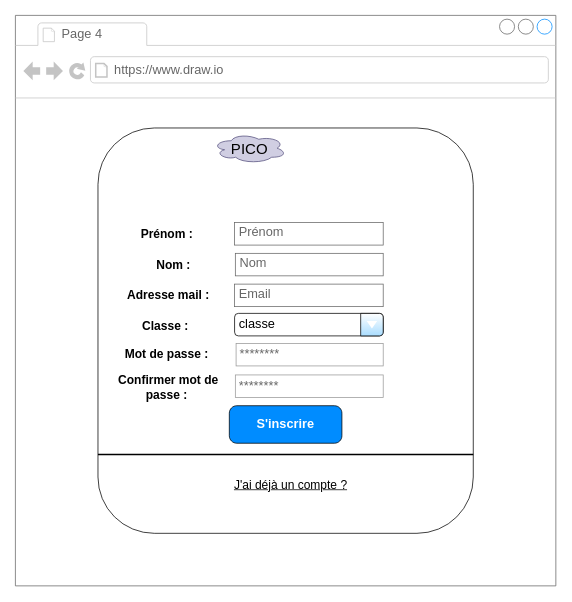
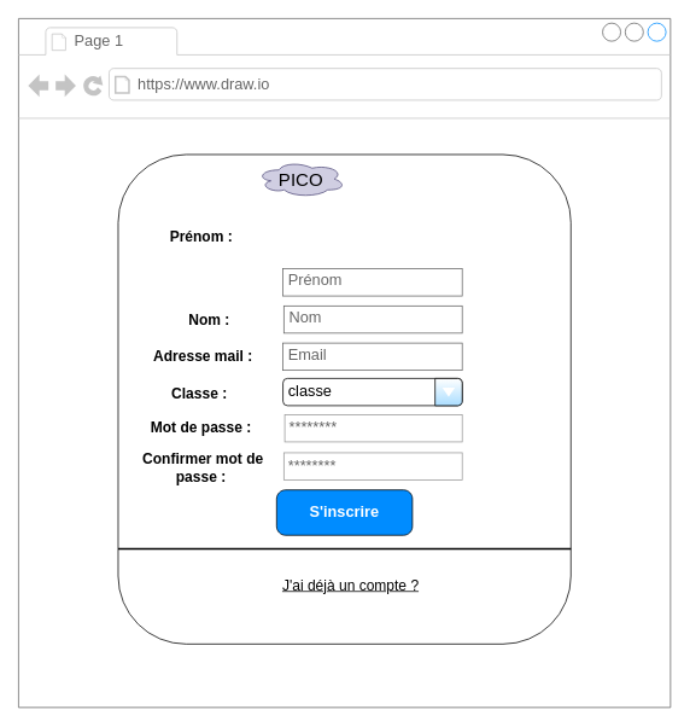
  <mxCell id="0" />
  <mxCell id="1" parent="0" />
  <mxCell id="2" value="" style="strokeWidth=1;shadow=0;dashed=0;align=center;html=1;shape=mxgraph.mockup.containers.browserWindow;rSize=0;strokeColor=#666666;strokeColor2=#008cff;strokeColor3=#c4c4c4;mainText=,;recursiveResize=0;" parent="1" vertex="1"><mxGeometry x="20" y="20" width="720" height="760" as="geometry" /></mxCell>
- <mxCell id="3" value="Page 4" style="strokeWidth=1;shadow=0;dashed=0;align=center;html=1;shape=mxgraph.mockup.containers.anchor;fontSize=17;fontColor=#666666;align=left;whiteSpace=wrap;" parent="2" vertex="1"><mxGeometry x="60" y="12" width="110" height="26" as="geometry" /></mxCell>
+ <mxCell id="3" value="Page 1" style="strokeWidth=1;shadow=0;dashed=0;align=center;html=1;shape=mxgraph.mockup.containers.anchor;fontSize=17;fontColor=#666666;align=left;whiteSpace=wrap;" parent="2" vertex="1"><mxGeometry x="60" y="12" width="110" height="26" as="geometry" /></mxCell>
  <mxCell id="4" value="https://www.draw.io" style="strokeWidth=1;shadow=0;dashed=0;align=center;html=1;shape=mxgraph.mockup.containers.anchor;rSize=0;fontSize=17;fontColor=#666666;align=left;" parent="2" vertex="1"><mxGeometry x="130" y="60" width="250" height="26" as="geometry" /></mxCell>
  <mxCell id="5" value="" style="rounded=1;whiteSpace=wrap;html=1;" parent="1" vertex="1"><mxGeometry x="130" y="170" width="500" height="540" as="geometry" /></mxCell>
  <mxCell id="6" value="classe" style="strokeWidth=1;shadow=0;dashed=0;align=center;html=1;shape=mxgraph.mockup.forms.comboBox;align=left;fillColor2=#aaddff;mainText=;fontSize=17;spacingLeft=3;strokeColor=#000000;fontColor=#000000;labelBackgroundColor=#FFFFFF;labelBorderColor=#FFFFFF;gradientColor=#FFFFFF;" parent="1" vertex="1"><mxGeometry x="312" y="417" width="198" height="30" as="geometry" /></mxCell>
  <mxCell id="7" value="Prénom" style="strokeWidth=1;shadow=0;dashed=0;align=center;html=1;shape=mxgraph.mockup.text.textBox;fontColor=#666666;align=left;fontSize=17;spacingLeft=4;spacingTop=-3;whiteSpace=wrap;strokeColor=#666666;mainText=" parent="1" vertex="1"><mxGeometry x="312" y="296" width="198" height="30" as="geometry" /></mxCell>
  <mxCell id="8" value="Nom" style="strokeWidth=1;shadow=0;dashed=0;align=center;html=1;shape=mxgraph.mockup.text.textBox;fontColor=#666666;align=left;fontSize=17;spacingLeft=4;spacingTop=-3;whiteSpace=wrap;strokeColor=#666666;mainText=" parent="1" vertex="1"><mxGeometry x="313" y="337" width="197" height="30" as="geometry" /></mxCell>
  <mxCell id="9" value="********" style="strokeWidth=1;shadow=0;dashed=0;align=center;html=1;shape=mxgraph.mockup.forms.pwField;strokeColor=#999999;mainText=;align=left;fontColor=#666666;fontSize=17;spacingLeft=3;" parent="1" vertex="1"><mxGeometry x="314" y="457" width="196" height="30" as="geometry" /></mxCell>
  <mxCell id="10" value="S'inscrire" style="strokeWidth=1;shadow=0;dashed=0;align=center;html=1;shape=mxgraph.mockup.buttons.button;mainText=;buttonStyle=round;fontSize=17;fontStyle=1;whiteSpace=wrap;fillColor=#008CFF;fontColor=#FFFFFF;" parent="1" vertex="1"><mxGeometry x="305" y="540" width="150" height="50" as="geometry" /></mxCell>
  <mxCell id="11" value="&lt;font color=&quot;#000000&quot; style=&quot;font-size: 20px;&quot;&gt;PICO&lt;/font&gt;" style="ellipse;shape=cloud;whiteSpace=wrap;html=1;fillColor=#d0cee2;strokeColor=#56517e;" parent="1" vertex="1"><mxGeometry x="283" y="177" width="98" height="40" as="geometry" /></mxCell>
  <mxCell id="12" value="Email" style="strokeWidth=1;shadow=0;dashed=0;align=center;html=1;shape=mxgraph.mockup.text.textBox;fontColor=#666666;align=left;fontSize=17;spacingLeft=4;spacingTop=-3;whiteSpace=wrap;strokeColor=#666666;mainText=" parent="1" vertex="1"><mxGeometry x="312" y="378" width="198" height="30" as="geometry" /></mxCell>
  <mxCell id="13" value="********" style="strokeWidth=1;shadow=0;dashed=0;align=center;html=1;shape=mxgraph.mockup.forms.pwField;strokeColor=#999999;mainText=;align=left;fontColor=#666666;fontSize=17;spacingLeft=3;" parent="1" vertex="1"><mxGeometry x="313" y="499" width="197" height="30" as="geometry" /></mxCell>
  <mxCell id="14" value="" style="line;strokeWidth=2;html=1;" parent="1" vertex="1"><mxGeometry x="130" y="600" width="500" height="10" as="geometry" /></mxCell>
  <mxCell id="15" value="&lt;u&gt;J'ai déjà un compte ?&lt;/u&gt;" style="text;html=1;strokeColor=none;fillColor=none;align=center;verticalAlign=middle;whiteSpace=wrap;rounded=0;fontSize=16;" vertex="1" parent="1"><mxGeometry x="297" y="630" width="180" height="30" as="geometry" /></mxCell>
- <mxCell id="16" value="&lt;b&gt;Prénom :&lt;/b&gt;" style="text;html=1;strokeColor=none;fillColor=none;align=center;verticalAlign=middle;whiteSpace=wrap;rounded=0;fontSize=16;" vertex="1" parent="1"><mxGeometry x="132" y="296" width="180" height="30" as="geometry" /></mxCell>
+ <mxCell id="16" value="&lt;b&gt;Prénom :&lt;/b&gt;" style="text;html=1;strokeColor=none;fillColor=none;align=center;verticalAlign=middle;whiteSpace=wrap;rounded=0;fontSize=16;" vertex="1" parent="1"><mxGeometry x="132" y="246" width="180" height="30" as="geometry" /></mxCell>
  <mxCell id="17" value="&lt;b&gt;Nom :&amp;nbsp;&lt;/b&gt;" style="text;html=1;strokeColor=none;fillColor=none;align=center;verticalAlign=middle;whiteSpace=wrap;rounded=0;fontSize=16;" vertex="1" parent="1"><mxGeometry x="143" y="338.5" width="180" height="27" as="geometry" /></mxCell>
  <mxCell id="18" value="&lt;b&gt;Adresse mail :&lt;/b&gt;" style="text;html=1;strokeColor=none;fillColor=none;align=center;verticalAlign=middle;whiteSpace=wrap;rounded=0;fontSize=16;" vertex="1" parent="1"><mxGeometry x="134" y="378" width="180" height="27" as="geometry" /></mxCell>
  <mxCell id="19" value="&lt;b&gt;Classe :&lt;/b&gt;" style="text;html=1;strokeColor=none;fillColor=none;align=center;verticalAlign=middle;whiteSpace=wrap;rounded=0;fontSize=16;" vertex="1" parent="1"><mxGeometry x="130" y="419" width="180" height="27" as="geometry" /></mxCell>
  <mxCell id="20" value="&lt;b&gt;Mot de passe :&amp;nbsp;&lt;/b&gt;" style="text;html=1;strokeColor=none;fillColor=none;align=center;verticalAlign=middle;whiteSpace=wrap;rounded=0;fontSize=16;" vertex="1" parent="1"><mxGeometry x="134" y="457" width="180" height="27" as="geometry" /></mxCell>
  <mxCell id="21" value="&lt;b&gt;Confirmer mot de passe :&amp;nbsp;&lt;/b&gt;" style="text;html=1;strokeColor=none;fillColor=none;align=center;verticalAlign=middle;whiteSpace=wrap;rounded=0;fontSize=16;" vertex="1" parent="1"><mxGeometry x="134" y="501" width="180" height="27" as="geometry" /></mxCell>
